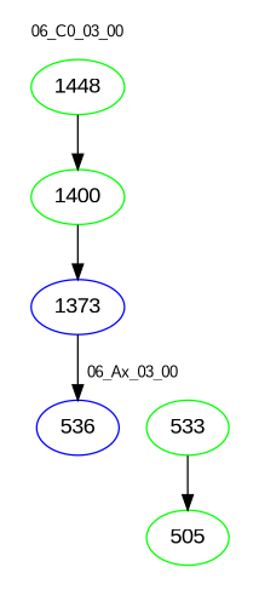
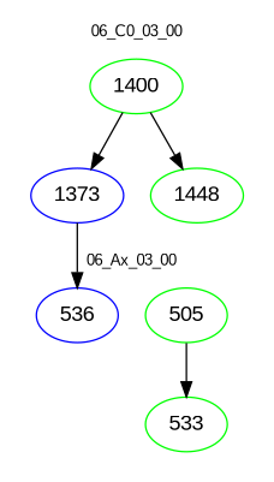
  digraph {
    fontname="Liberation Sans"
    node [color=green fontname="Liberation Sans"]
    edge [color=black fontname="Liberation Sans"]
    n1 [label=533]
    n2 [label=505]
    n3 [color=blue label=536]
    n4 [label=1400]
    n5 [color=blue label=1373]
    n6 [label=1448]
    subgraph cluster_1 {
      color=white
      fontsize=10
      label="06_Ax_03_00"
      n1
      n2
      n3
    }
    subgraph cluster_2 {
      color=white
      fontsize=10
      label="06_C0_03_00"
      n4
      n5
      n6
    }
-   n1 -> n2
+   n2 -> n1
    n4 -> n5
-   n6 -> n4
+   n4 -> n6
    n5 -> n3
  }
